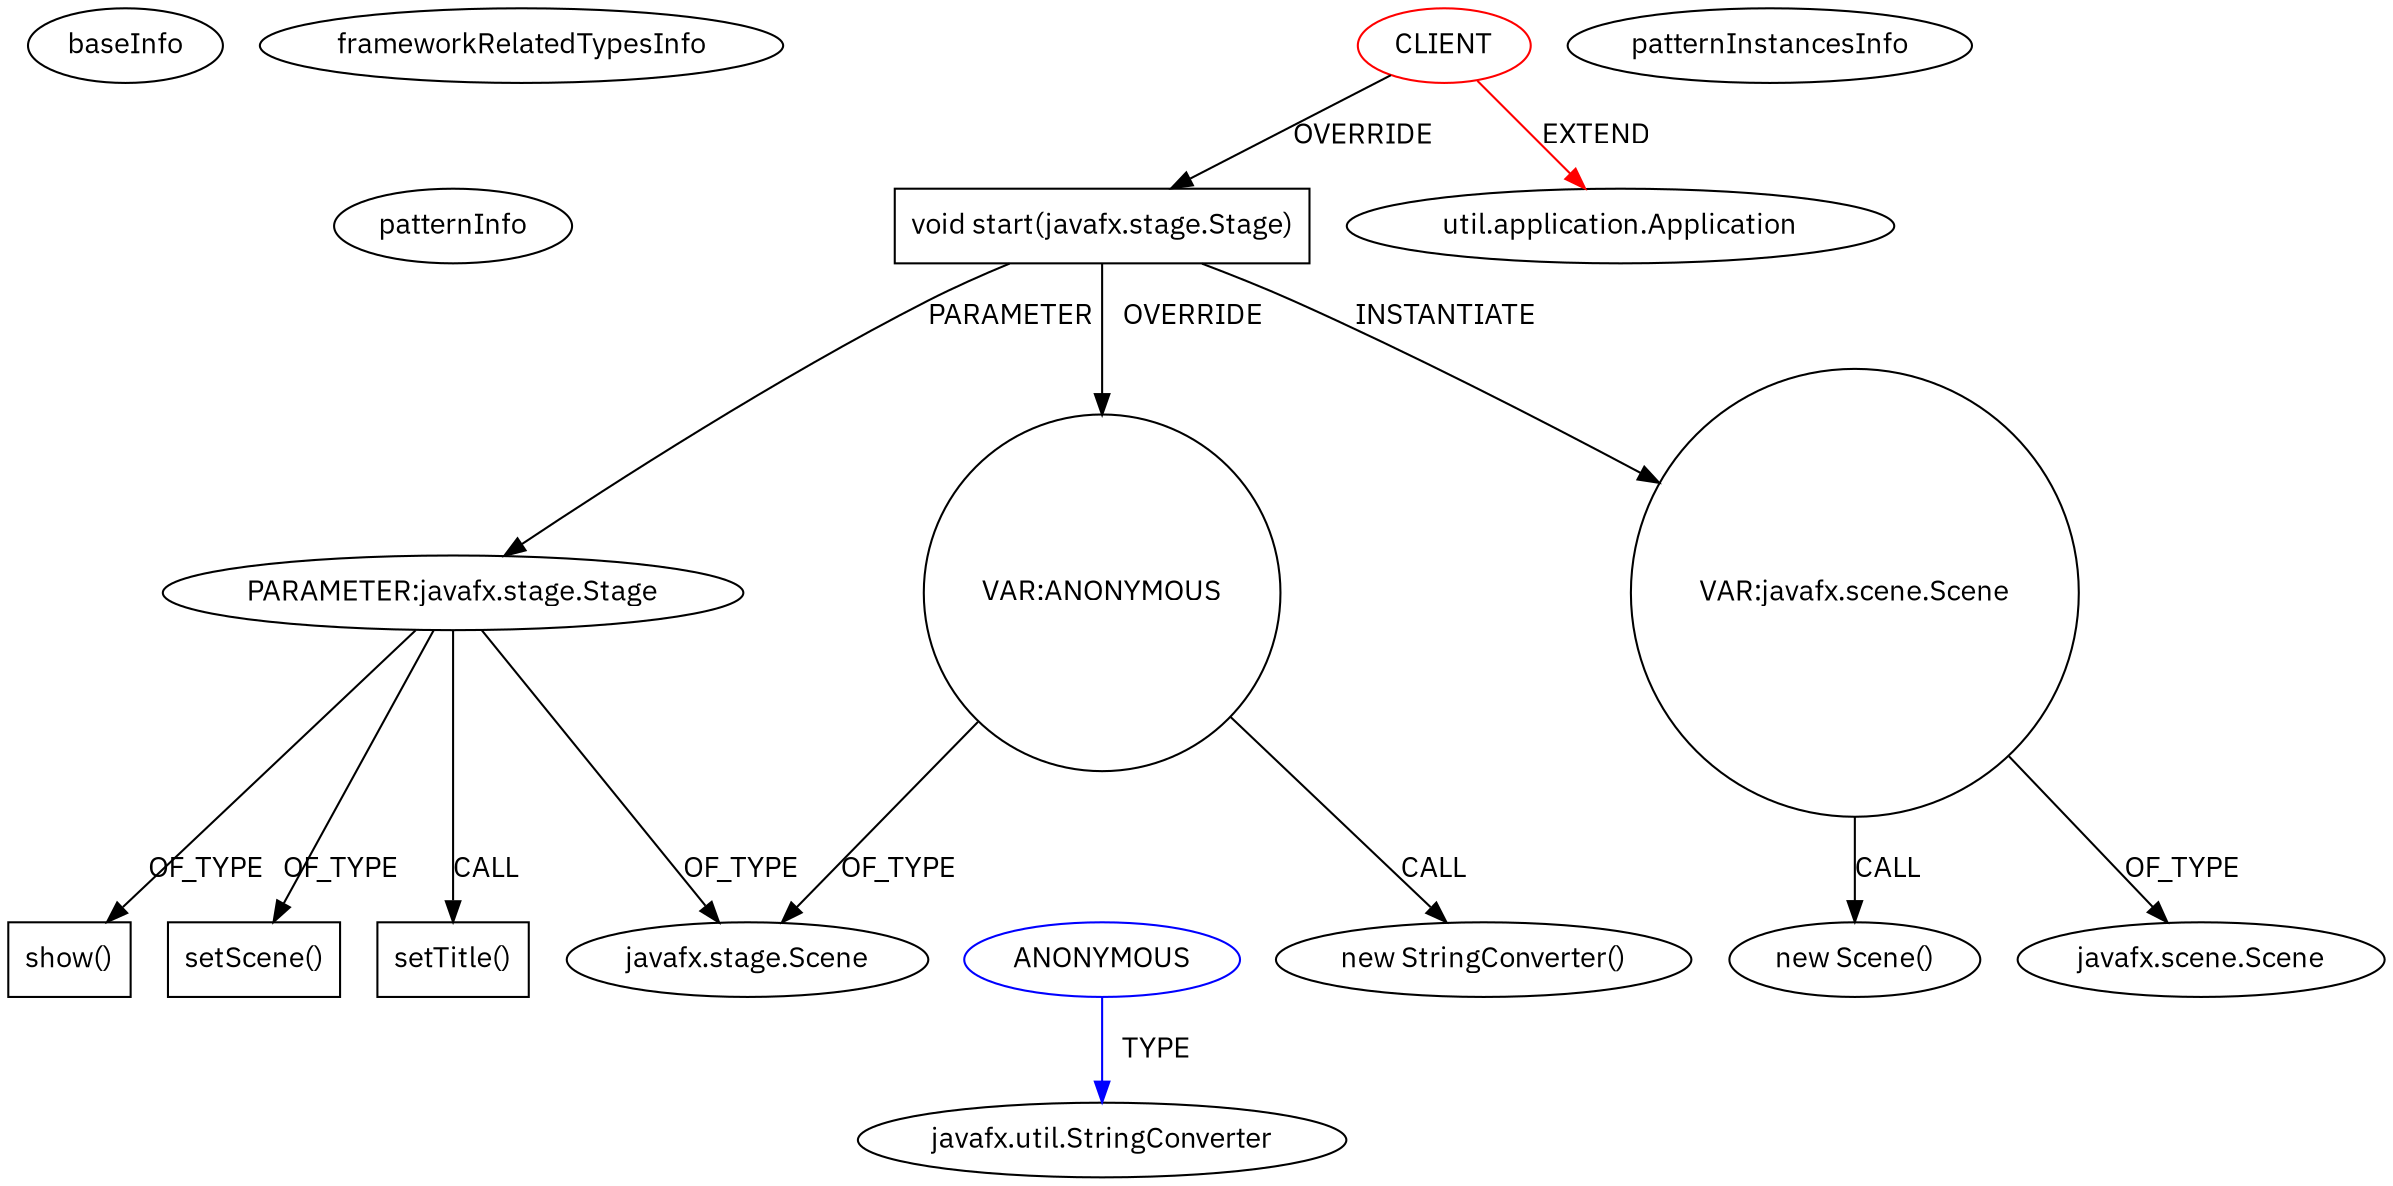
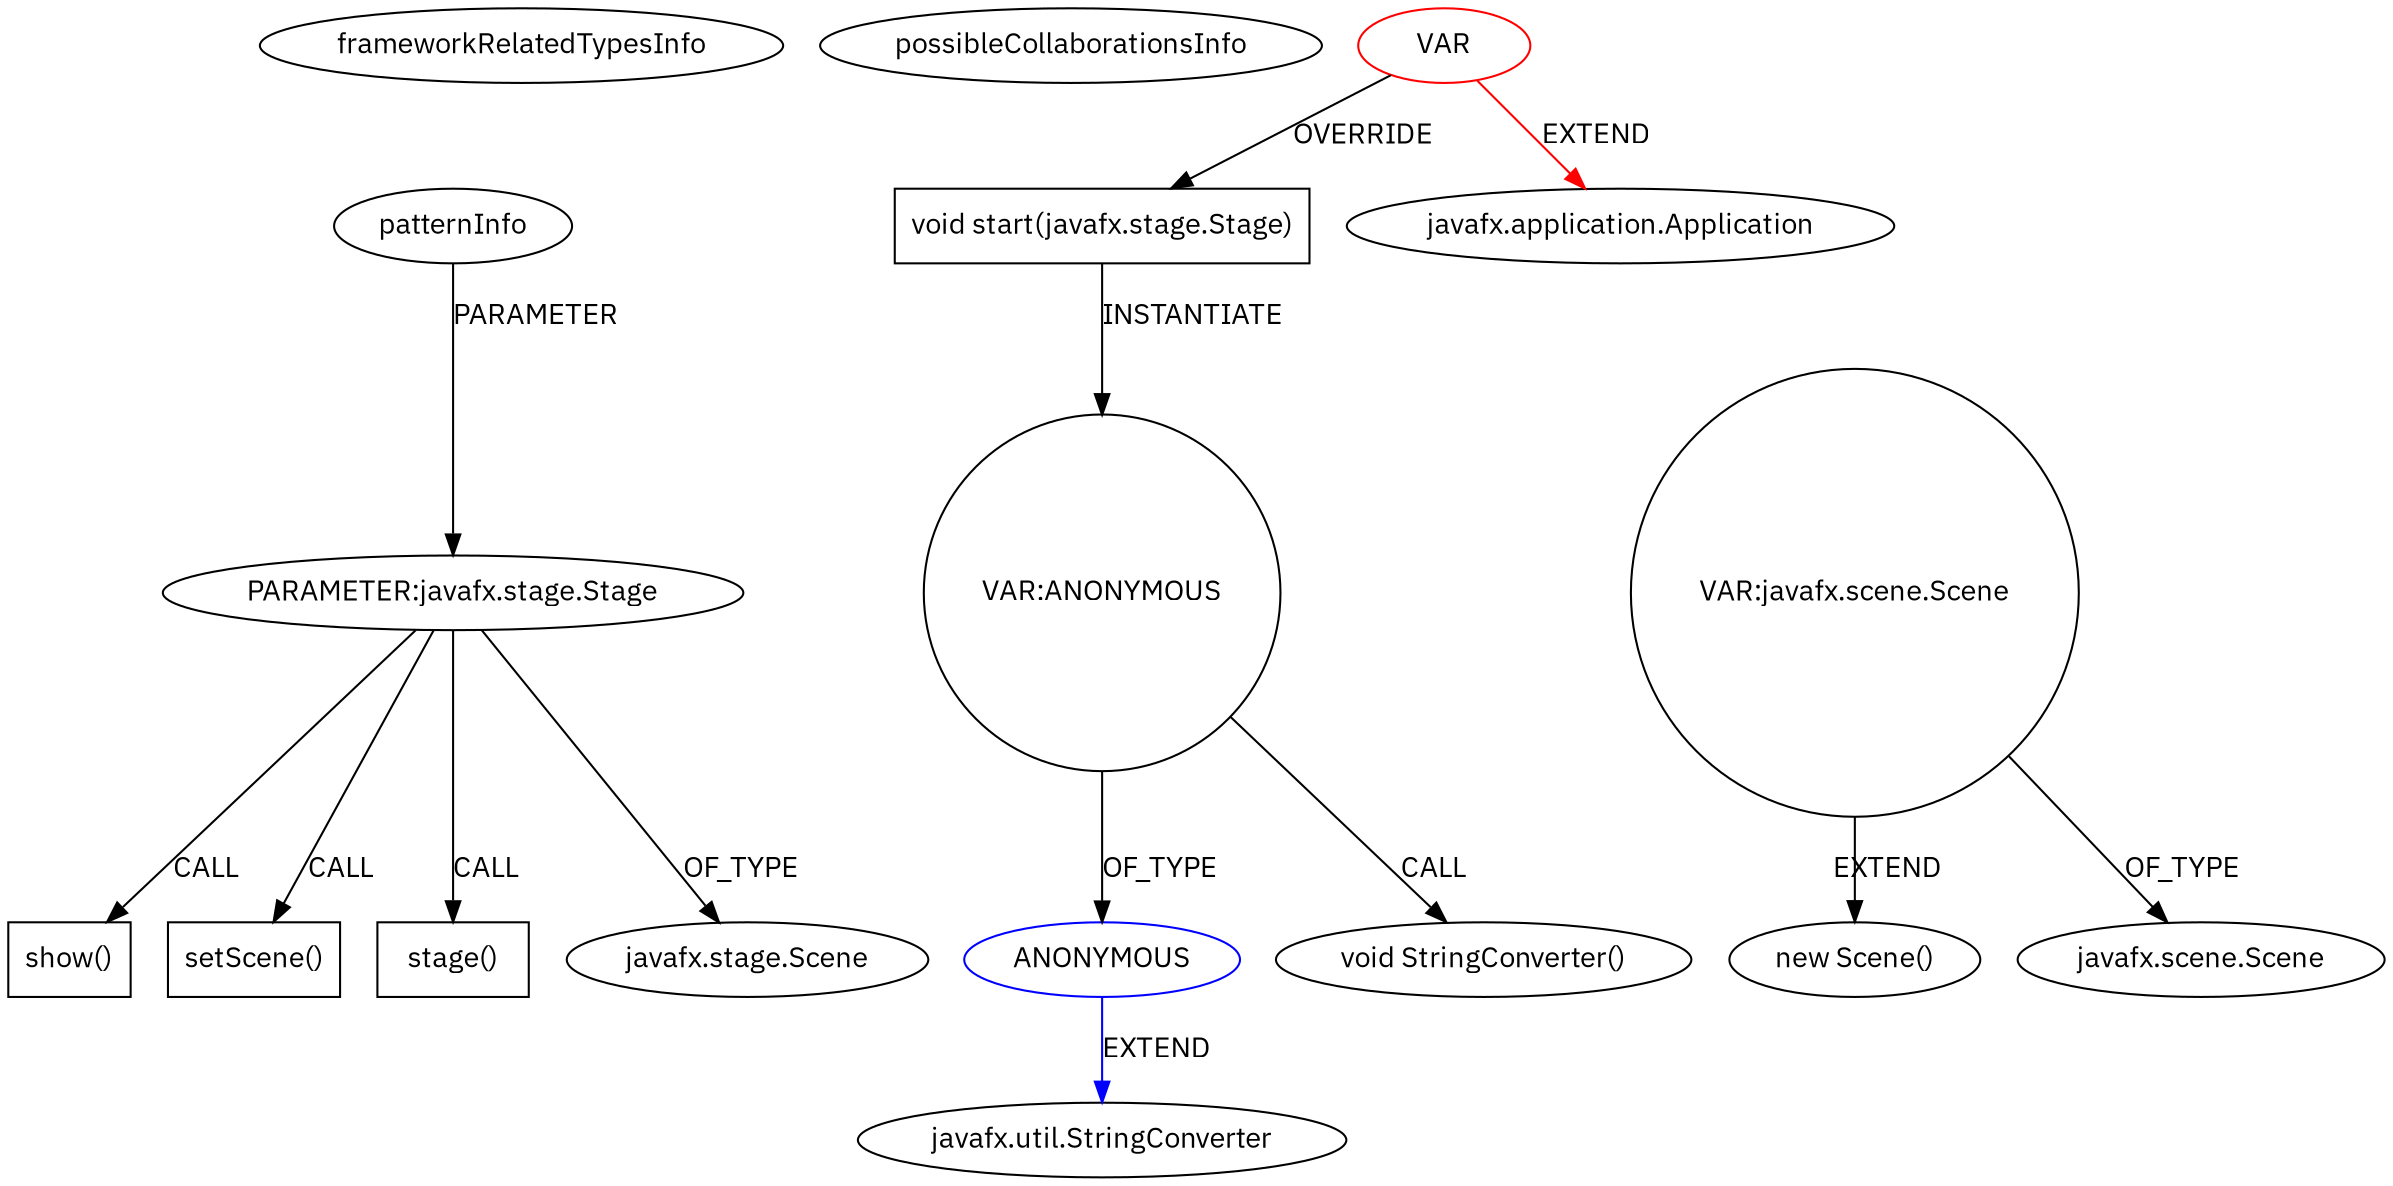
  digraph {
    fontname="IBM Plex Sans"
    node [fontname="IBM Plex Sans" isFrameworkType=false]
    edge [fontname="IBM Plex Sans"]
-   baseInfo [category=pattern graphId=2260 isAnonymous=false possibleRelation=true isFrameworkType=""]
    frameworkRelatedTypesInfo [0="javafx.application.Application" isFrameworkType=""]
+   possibleCollaborationsInfo [0="2260~INSTANTIATION-OVERRIDING_METHOD_DECLARATION-~javafx.application.Application ~javafx.util.StringConverter ~false~true" isFrameworkType=""]
    patternInfo [frequency=2.0 patternRootClient=0 isFrameworkType=""]
-   patternInstancesInfo [0="guigarage-mastering-javafx-controls~/guigarage-mastering-javafx-controls/mastering-javafx-controls-master/src/main/java/com/guigarage/chapter5/SliderDemo.java~SliderDemo~2870" 1="ranganathankm-blog~/ranganathankm-blog/blog-master/javafx-sample-tableview/src/main/java/com/blogspot/javanbswing/javafx/table/TableViewSample.java~TableViewSample~3991" isFrameworkType=""]
    n6 [label="javafx.util.StringConverter" vertexType=FRAMEWORK_CLASS_TYPE]
    n7 [color=blue label=ANONYMOUS vertexType=REFERENCE_ANONYMOUS_DECLARATION]
    n8 [label="VAR:ANONYMOUS" shape=circle vertexType=VARIABLE_EXPRESION]
-   n9 [label="new StringConverter()" vertexType=CONSTRUCTOR_CALL]
+   n9 [label="void StringConverter()" vertexType=CONSTRUCTOR_CALL]
    n10 [label="void start(javafx.stage.Stage)" shape=box vertexType=OVERRIDING_METHOD_DECLARATION]
    n11 [label="PARAMETER:javafx.stage.Stage" vertexType=PARAMETER_DECLARATION]
    n12 [label="VAR:javafx.scene.Scene" shape=circle vertexType=VARIABLE_EXPRESION]
    n13 [label="javafx.stage.Scene" vertexType=FRAMEWORK_CLASS_TYPE]
    n14 [label="show()" shape=box vertexType=INSIDE_CALL]
    n15 [label="setScene()" shape=box vertexType=INSIDE_CALL]
-   n16 [label="setTitle()" shape=box vertexType=INSIDE_CALL]
+   n16 [label="stage()" shape=box vertexType=INSIDE_CALL]
    n17 [label="new Scene()" vertexType=CONSTRUCTOR_CALL]
    n18 [label="javafx.scene.Scene" vertexType=FRAMEWORK_CLASS_TYPE]
-   n19 [color=red label=CLIENT vertexType=ROOT_CLIENT_CLASS_DECLARATION]
-   n20 [label="util.application.Application" vertexType=FRAMEWORK_CLASS_TYPE]
-   n7 -> n6 [color=blue label=TYPE]
-   n8 -> n13 [label=OF_TYPE]
+   n19 [color=red label=VAR vertexType=ROOT_CLIENT_CLASS_DECLARATION]
+   n20 [label="javafx.application.Application" vertexType=FRAMEWORK_CLASS_TYPE]
+   n7 -> n6 [color=blue label=EXTEND]
+   n8 -> n7 [label=OF_TYPE]
    n8 -> n9 [label=CALL]
-   n10 -> n8 [label=OVERRIDE]
-   n10 -> n11 [label=PARAMETER]
-   n10 -> n12 [label=INSTANTIATE]
+   n10 -> n8 [label=INSTANTIATE]
+   patternInfo -> n11 [label=PARAMETER]
    n11 -> n13 [label=OF_TYPE]
-   n11 -> n14 [label=OF_TYPE]
-   n11 -> n15 [label=OF_TYPE]
+   n11 -> n14 [label=CALL]
+   n11 -> n15 [label=CALL]
    n11 -> n16 [label=CALL]
-   n12 -> n17 [label=CALL]
+   n12 -> n17 [label=EXTEND]
    n12 -> n18 [label=OF_TYPE]
    n19 -> n10 [label=OVERRIDE]
    n19 -> n20 [color=red label=EXTEND]
  }
